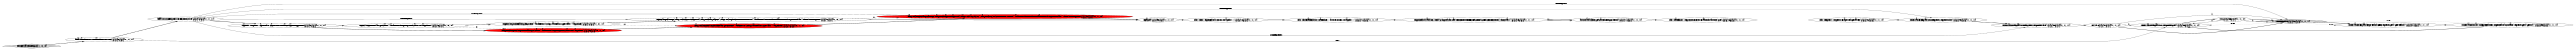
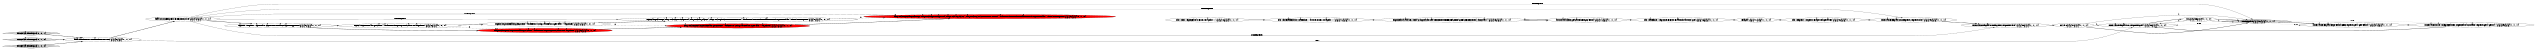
  digraph {
    rankdir=LR
    node [fillcolor=white shape=ellipse style=filled]
    edge [style=bold]
+   n1 [fillcolor=lightgray label="testGetStartTimeAsync['0', '0', '1']" shape=diamond]
    n2 [label="final DateTime now = DateTimes.nowUtc()@@@3@@@['1', '1', '1']"]
    n3 [label="Assert.assertEquals(now,responses.get(i))@@@26@@@['1', '1', '1']"]
    n4 [label="final int numRequests = TEST_IDS.size()@@@4@@@['1', '1', '1']"]
    n5 [label="Capture<Request> captured = Capture.newInstance(CaptureType.ALL)@@@5@@@['1', '1', '1']"]
    n6 [label="expect(responseHolder.getStatus()).andReturn(HttpResponseStatus.OK).anyTimes()@@@6@@@['1', '0', '1']"]
    n7 [fillcolor=red label="EasyMock.expect(responseHolder.getStatus()).andReturn(HttpResponseStatus.OK).anyTimes()@@@6@@@['0', '1', '0']"]
    n8 [label="expect(responseHolder.getContent()).andReturn(String.valueOf(now.getMillis())).anyTimes()@@@7@@@['1', '0', '1']"]
    n9 [fillcolor=red label="EasyMock.expect(responseHolder.getContent()).andReturn(String.valueOf(now.getMillis())).anyTimes()@@@7@@@['0', '1', '0']"]
+   n10 [fillcolor=lightgray label="testGetStartTimeAsync['0', '1', '0']" shape=diamond]
    n11 [label="Assert.assertEquals(numRequests,requests.size())@@@19@@@['1', '1', '1']"]
    n12 [label="Assert.assertEquals(numRequests,responses.size())@@@20@@@['1', '1', '1']"]
    n13 [label="int i = 0@@@21@@@['1', '1', '1']"]
    n14 [label="Assert.assertTrue(\"unexpectedURL\",expectedUrls.contains(requests.get(i).getUrl()))@@@25@@@['1', '1', '1']"]
    n15 [label="i++@@@23@@@['1', '1', '1']"]
    n16 [label="expectedUrls.add(new URL(StringUtils.format(URL_FORMATTER,TEST_HOST,TEST_PORT,testId,\"time/start\")))@@@13@@@['1', '1', '1']"]
    n17 [label="futures.add(client.getStartTimeAsync(testId))@@@14@@@['1', '1', '1']"]
    n18 [label="List<DateTime> responses = Futures.allAsList(futures).get()@@@16@@@['1', '1', '1']"]
    n19 [label="List<ListenableFuture<DateTime>> futures = new ArrayList<>()@@@11@@@['1', '1', '1']"]
    n20 [fillcolor=lightgray label="i < numRequests@@@22@@@['1', '1', '1']" shape=diamond]
    n21 [label="Assert.assertEquals(HttpMethod.GET,requests.get(i).getMethod())@@@24@@@['1', '1', '1']"]
    n22 [fillcolor=lightgray label="testGetStartTimeAsync['1', '0', '0']" shape=diamond]
+   n23 [label="verifyAll()@@@17@@@['1', '1', '1']"]
    n24 [label="List<Request> requests = captured.getValues()@@@18@@@['1', '1', '1']"]
    n25 [label="List<URL> expectedUrls = new ArrayList<>()@@@10@@@['1', '1', '1']"]
    n26 [label="expect(httpClient.go(EasyMock.capture(captured),EasyMock.anyObject(),EasyMock.eq(TEST_HTTP_TIMEOUT))).andReturn(Futures.immediateFuture(responseHolder)).times(numRequests)@@@8@@@['1', '0', '1']"]
    n27 [fillcolor=red label="EasyMock.expect(httpClient.go(EasyMock.capture(captured),EasyMock.anyObject(),EasyMock.eq(TEST_HTTP_TIMEOUT))).andReturn(Futures.immediateFuture(responseHolder)).times(numRequests)@@@8@@@['0', '1', '0']"]
-   n28 [label="replayAll()@@@9@@@['1', '1', '1']"]
+   n1 -> n2
    n2 -> n3 [label=now style=solid]
    n2 -> n4
    n3 -> n15
    n4 -> n5
    n4 -> n11 [label=numRequests style=solid]
    n4 -> n12 [label=numRequests style=solid]
    n4 -> n20 [label=numRequests style=solid]
    n4 -> n26 [label=numRequests style=solid]
    n4 -> n27 [label=numRequests style=solid]
    n5 -> n6
    n5 -> n7
    n6 -> n7 [label=0 style=dashed]
    n6 -> n8
    n7 -> n9
    n8 -> n9 [label=0 style=dashed]
    n8 -> n26
    n9 -> n27
+   n10 -> n2
    n11 -> n12
    n12 -> n13
    n13 -> n3 [label=i style=solid]
    n13 -> n20 [label=i style=solid]
    n13 -> n20
    n14 -> n3
    n15 -> n3 [label=i style=solid]
    n15 -> n20
    n15 -> n20 [label=i style=solid]
    n16 -> n17
    n17 -> n16
    n17 -> n18
+   n18 -> n23
    n19 -> n16
    n20 -> n3 [label=true style=dotted]
    n20 -> n14 [label=true style=dotted]
    n20 -> n21 [label=true style=dotted]
    n20 -> n21
    n21 -> n14
    n22 -> n2
+   n23 -> n24
    n24 -> n11
    n25 -> n19
    n26 -> n27 [label=0 style=dashed]
-   n26 -> n28
-   n27 -> n28
-   n28 -> n25
  }
